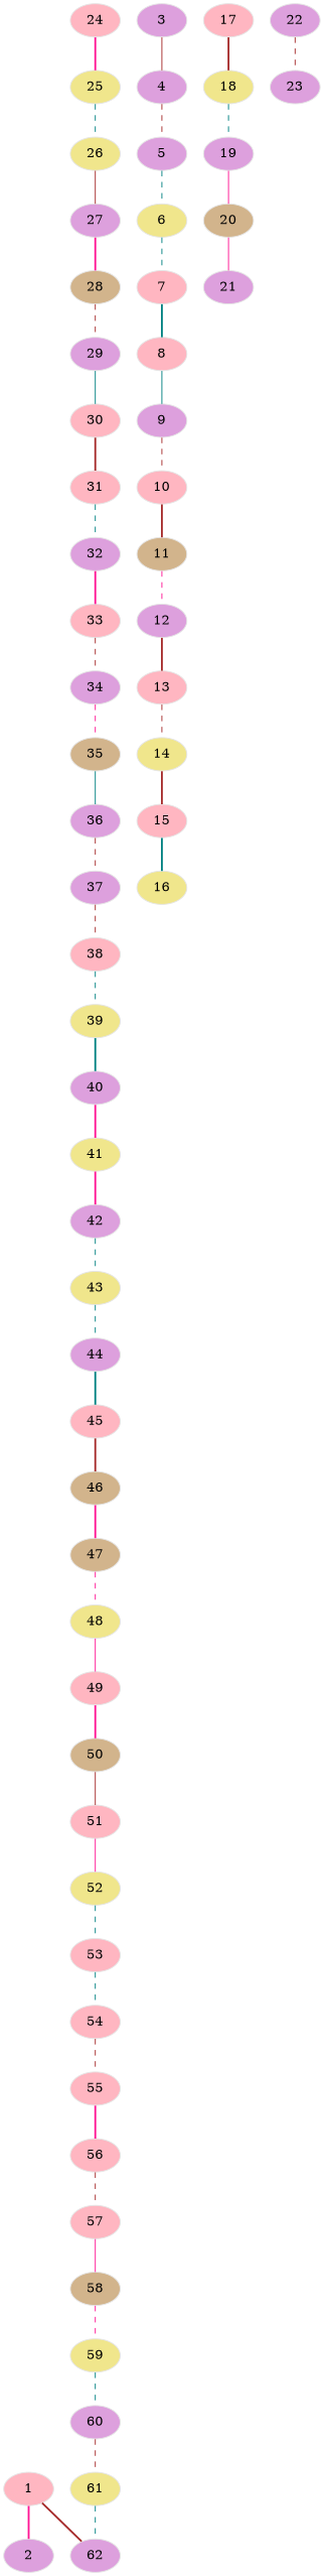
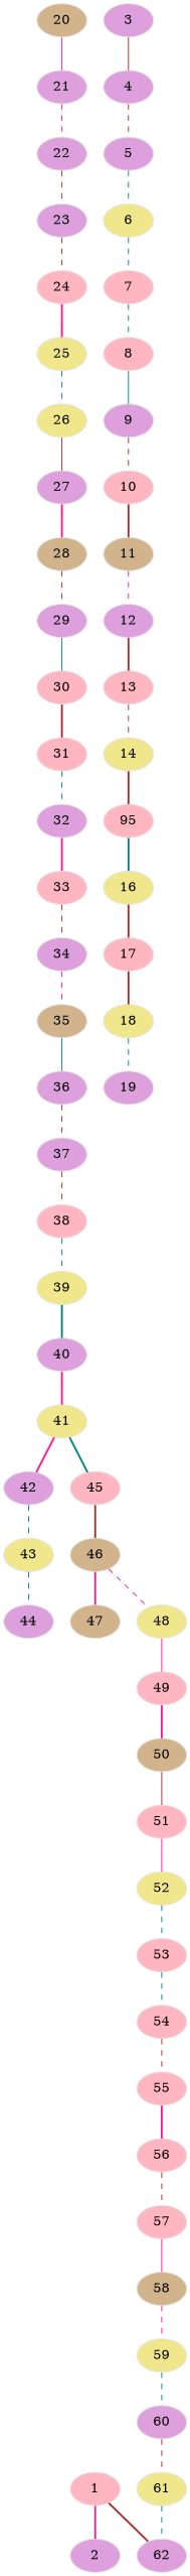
  graph {
    node [color=gray90 fillcolor=plum style=filled]
    edge [color=brown style=dashed weight=1.0]
    1 [fillcolor=lightpink]
    2
    62
    3
    4
    5
    6 [fillcolor=khaki]
    7 [fillcolor=lightpink]
    8 [fillcolor=lightpink]
    9
    10 [fillcolor=lightpink]
    11 [fillcolor=tan]
    12
    13 [fillcolor=lightpink]
    14 [fillcolor=khaki]
-   15 [fillcolor=lightpink]
+   15 [fillcolor=lightpink label=95]
    16 [fillcolor=khaki]
    17 [fillcolor=lightpink]
    18 [fillcolor=khaki]
    19
    20 [fillcolor=tan]
    21
    22
    23
    24 [fillcolor=lightpink]
    25 [fillcolor=khaki]
    26 [fillcolor=khaki]
    27
    28 [fillcolor=tan]
    29
    30 [fillcolor=lightpink]
    31 [fillcolor=lightpink]
    32
    33 [fillcolor=lightpink]
    34
    35 [fillcolor=tan]
    36
    37
    38 [fillcolor=lightpink]
    39 [fillcolor=khaki]
    40
    41 [fillcolor=khaki]
    42
    43 [fillcolor=khaki]
    44
    45 [fillcolor=lightpink]
    46 [fillcolor=tan]
    47 [fillcolor=tan]
    48 [fillcolor=khaki]
    49 [fillcolor=lightpink]
    50 [fillcolor=tan]
    51 [fillcolor=lightpink]
    52 [fillcolor=khaki]
    53 [fillcolor=lightpink]
    54 [fillcolor=lightpink]
    55 [fillcolor=lightpink]
    56 [fillcolor=lightpink]
    57 [fillcolor=lightpink]
    58 [fillcolor=tan]
    59 [fillcolor=khaki]
    60
    61 [fillcolor=khaki]
    1 -- 2 [color=deeppink style=bold]
    1 -- 62 [style=bold]
    3 -- 4 [style=solid]
    4 -- 5
    5 -- 6 [color=teal]
    6 -- 7 [color=teal]
-   7 -- 8 [color=teal style=bold]
+   7 -- 8 [color=teal]
    8 -- 9 [color=teal style=solid]
    9 -- 10
    10 -- 11 [style=bold]
    11 -- 12 [color=deeppink]
    12 -- 13 [style=bold]
    13 -- 14
    14 -- 15 [style=bold]
    15 -- 16 [color=teal style=bold]
+   16 -- 17 [style=bold]
    17 -- 18 [style=bold]
    18 -- 19 [color=teal]
-   19 -- 20 [color=deeppink style=solid]
    20 -- 21 [color=deeppink style=solid]
+   21 -- 22 [color=deeppink]
    22 -- 23
+   23 -- 24
    24 -- 25 [color=deeppink style=bold]
    25 -- 26 [color=teal]
    26 -- 27 [style=solid]
    27 -- 28 [color=deeppink style=bold]
    28 -- 29
    29 -- 30 [color=teal style=solid]
    30 -- 31 [style=bold]
    31 -- 32 [color=teal]
    32 -- 33 [color=deeppink style=bold]
    33 -- 34
    34 -- 35 [color=deeppink]
    35 -- 36 [color=teal style=solid]
    36 -- 37
    37 -- 38
    38 -- 39 [color=teal]
    39 -- 40 [color=teal style=bold]
    40 -- 41 [color=deeppink style=bold]
    41 -- 42 [color=deeppink style=bold]
    42 -- 43 [color=teal]
    43 -- 44 [color=teal]
-   44 -- 45 [color=teal style=bold]
+   41 -- 45 [color=teal style=bold]
    45 -- 46 [style=bold]
    46 -- 47 [color=deeppink style=bold]
-   47 -- 48 [color=deeppink]
+   46 -- 48 [color=deeppink]
    48 -- 49 [color=deeppink style=solid]
    49 -- 50 [color=deeppink style=bold]
    50 -- 51 [style=solid]
    51 -- 52 [color=deeppink style=solid]
    52 -- 53 [color=teal]
    53 -- 54 [color=teal]
    54 -- 55
    55 -- 56 [color=deeppink style=bold]
    56 -- 57
    57 -- 58 [color=deeppink style=solid]
    58 -- 59 [color=deeppink]
    59 -- 60 [color=teal]
    60 -- 61
    61 -- 62 [color=teal]
  }
